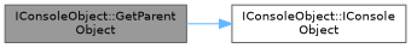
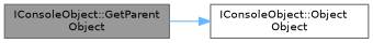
  digraph {
    rankdir=LR
    node [fontname=Helvetica fontsize=10 shape=box style=filled]
    n1 [color=gray40 fillcolor=grey60 fontcolor=black height=0.2 label="IConsoleObject::GetParent\lObject" width=0.4]
-   n2 [color=grey40 fillcolor=white height=0.2 label="IConsoleObject::IConsole\lObject" width=0.4]
+   n2 [color=grey40 fillcolor=white height=0.2 label="IConsoleObject::Object\lObject" width=0.4]
    n1 -> n2 [color=steelblue1 fontname=Helvetica fontsize=10 labelfontname=Helvetica labelfontsize=10 style=solid]
  }
